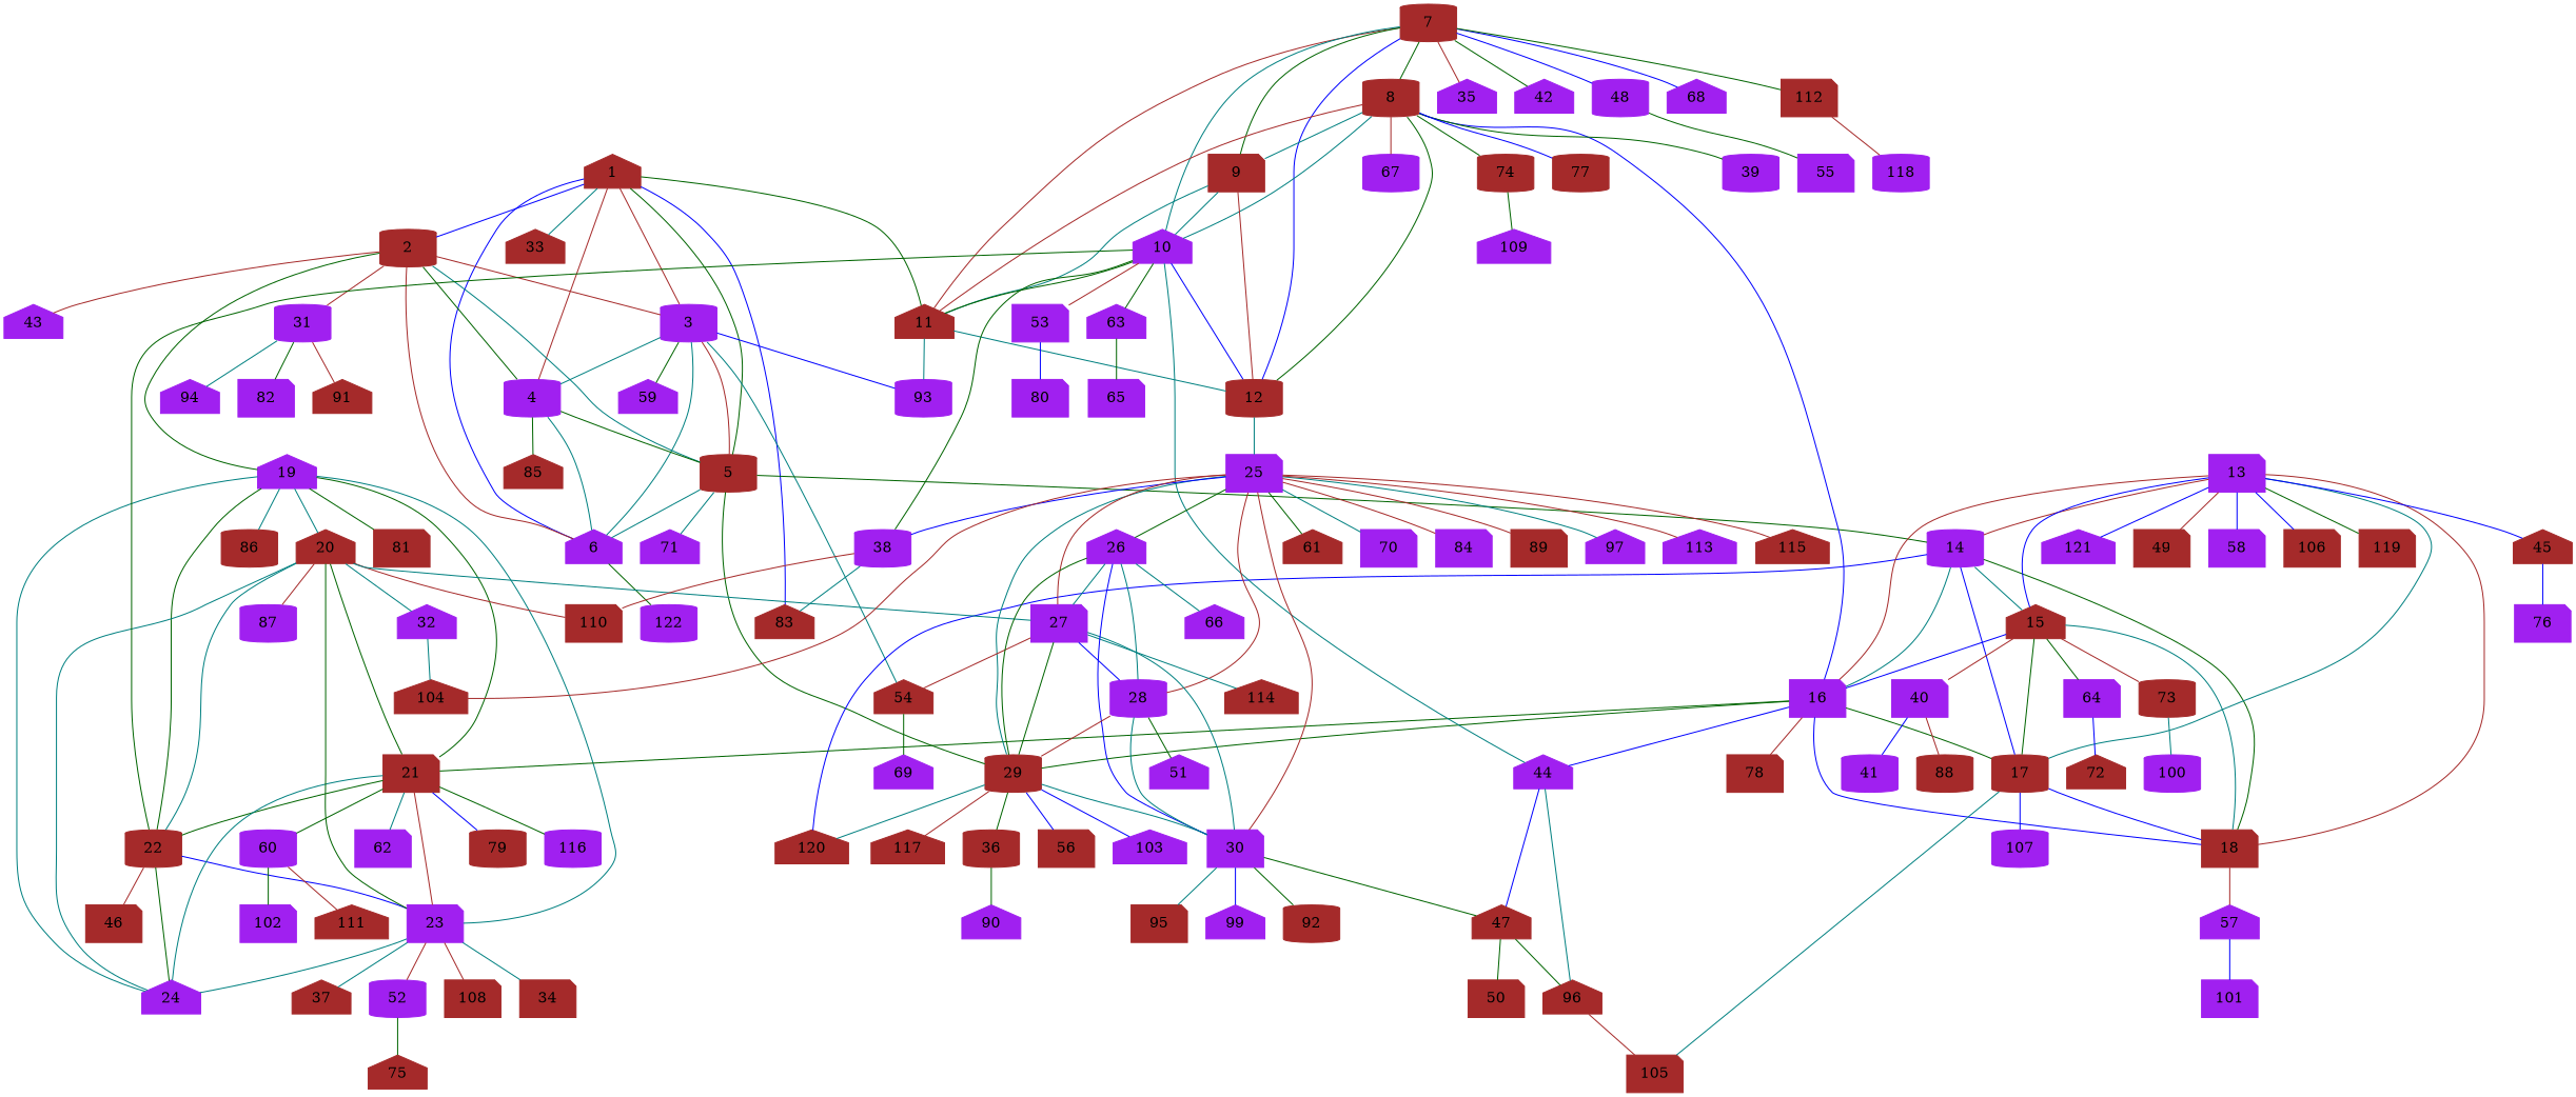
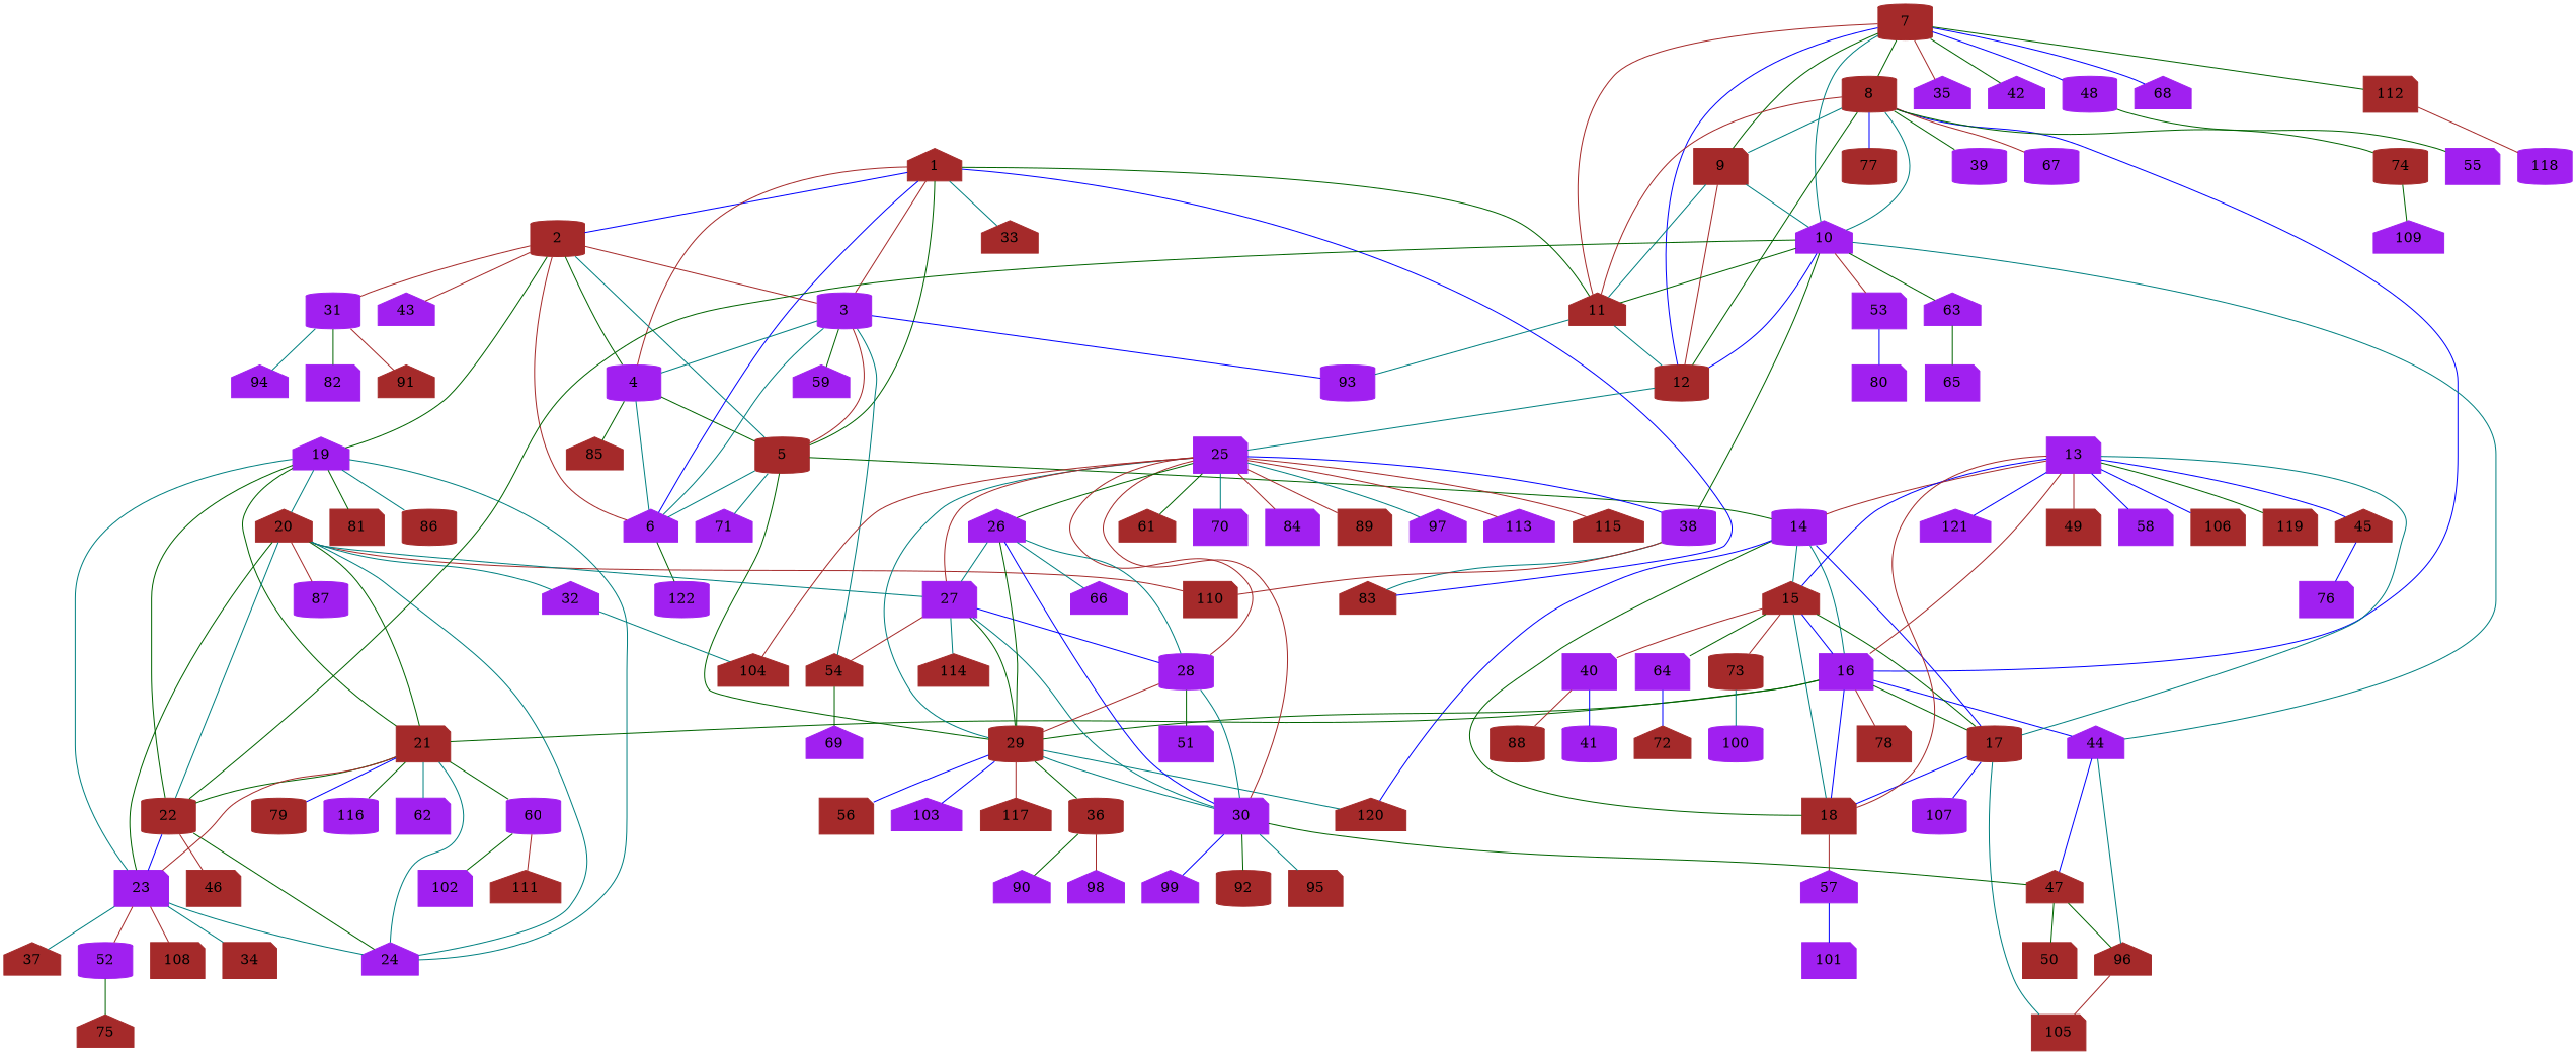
  graph {
    node [color=purple shape=house style=filled]
    edge [color=darkgreen]
    1 [color=brown]
    2 [color=brown shape=cylinder]
    3 [shape=cylinder]
    4 [shape=cylinder]
    5 [color=brown shape=cylinder]
    6
    11 [color=brown]
    33 [color=brown]
    83 [color=brown]
    19
    31 [shape=cylinder]
    43
    54 [color=brown]
    59
    93 [shape=cylinder]
    85 [color=brown]
    14 [shape=cylinder]
    29 [color=brown shape=cylinder]
    71
    122 [shape=cylinder]
    12 [color=brown shape=cylinder]
    22 [color=brown shape=cylinder]
    21 [color=brown shape=note]
    20 [color=brown]
    23 [shape=note]
    24
    81 [color=brown shape=note]
    86 [color=brown shape=cylinder]
    82 [shape=note]
    91 [color=brown]
    94
    69
    16 [shape=note]
    15 [color=brown]
    17 [color=brown shape=cylinder]
    18 [color=brown shape=note]
    120 [color=brown]
    30 [shape=note]
    36 [color=brown shape=cylinder]
    56 [color=brown shape=note]
    103
    117 [color=brown]
    7 [color=brown shape=cylinder]
    8 [color=brown shape=cylinder]
    9 [color=brown shape=note]
    10
    35
    42
    48 [shape=cylinder]
    68
    112 [color=brown shape=note]
    39 [shape=cylinder]
    67 [shape=cylinder]
    74 [color=brown shape=cylinder]
    77 [color=brown shape=cylinder]
    38 [shape=cylinder]
    44
    53 [shape=note]
    63
    25 [shape=note]
    55 [shape=note]
    118 [shape=cylinder]
    78 [color=brown shape=note]
    109
    46 [color=brown shape=note]
    110 [color=brown shape=note]
    47 [color=brown]
    96 [color=brown]
    80 [shape=note]
    65 [shape=note]
    27 [shape=note]
    26
    28 [shape=cylinder]
    61 [color=brown]
    70 [shape=note]
    84 [shape=note]
    89 [color=brown shape=note]
    97
    104 [color=brown]
    113
    115 [color=brown]
    13 [shape=note]
    45 [color=brown]
    49 [color=brown shape=note]
    58 [shape=note]
    106 [color=brown shape=note]
    119 [color=brown shape=note]
    121
    40 [shape=note]
    64 [shape=note]
    73 [color=brown shape=cylinder]
    105 [color=brown shape=note]
    107 [shape=cylinder]
    57
    76 [shape=note]
    41 [shape=cylinder]
    88 [color=brown shape=cylinder]
    72 [color=brown]
    100 [shape=cylinder]
    60 [shape=cylinder]
    62 [shape=note]
    79 [color=brown shape=cylinder]
    116 [shape=cylinder]
    101 [shape=note]
    32
    87 [shape=cylinder]
    34 [color=brown shape=note]
    37 [color=brown]
    52 [shape=cylinder]
    108 [color=brown shape=note]
    114 [color=brown]
    102 [shape=note]
    111 [color=brown]
    75 [color=brown]
    66
-   51
+   51 [shape=note]
    92 [color=brown shape=cylinder]
    95 [color=brown shape=note]
    99
    90
+   98
    50 [color=brown shape=note]
    1 -- 2 [color=blue]
    1 -- 3 [color=brown]
    1 -- 4 [color=brown]
    1 -- 5
    1 -- 6 [color=blue]
    1 -- 11
    1 -- 33 [color=teal]
    1 -- 83 [color=blue]
    2 -- 3 [color=brown]
    2 -- 4
    2 -- 5 [color=teal]
    2 -- 6 [color=brown]
    2 -- 19
    2 -- 31 [color=brown]
    2 -- 43 [color=brown]
    3 -- 4 [color=teal]
    3 -- 5 [color=brown]
    3 -- 6 [color=teal]
    3 -- 54 [color=teal]
    3 -- 59
    3 -- 93 [color=blue]
    4 -- 5
    4 -- 6 [color=teal]
    4 -- 85
    5 -- 6 [color=teal]
    5 -- 14
    5 -- 29
    5 -- 71 [color=teal]
    6 -- 122
    11 -- 93 [color=teal]
    11 -- 12 [color=teal]
    19 -- 22
    19 -- 21
    19 -- 20 [color=teal]
    19 -- 23 [color=teal]
    19 -- 24 [color=teal]
    19 -- 81
    19 -- 86 [color=teal]
    31 -- 82
    31 -- 91 [color=brown]
    31 -- 94 [color=teal]
    54 -- 69
    14 -- 16 [color=teal]
    14 -- 15 [color=teal]
    14 -- 17 [color=blue]
    14 -- 18
    14 -- 120 [color=blue]
    29 -- 120 [color=teal]
    29 -- 30 [color=teal]
    29 -- 36
    29 -- 56 [color=blue]
    29 -- 103 [color=blue]
    29 -- 117 [color=brown]
    12 -- 25 [color=teal]
    22 -- 23 [color=blue]
    22 -- 24
    22 -- 46 [color=brown]
    21 -- 22
    21 -- 23 [color=brown]
    21 -- 24 [color=teal]
    21 -- 60
    21 -- 62 [color=teal]
    21 -- 79 [color=blue]
    21 -- 116
    20 -- 22 [color=teal]
    20 -- 21
    20 -- 23
    20 -- 24 [color=teal]
    20 -- 110 [color=brown]
    20 -- 27 [color=teal]
    20 -- 32 [color=teal]
    20 -- 87 [color=brown]
    23 -- 24 [color=teal]
    23 -- 34 [color=teal]
    23 -- 37 [color=teal]
    23 -- 52 [color=brown]
    23 -- 108 [color=brown]
    16 -- 29
    16 -- 21
    16 -- 17
    16 -- 18 [color=blue]
    16 -- 44 [color=blue]
    16 -- 78 [color=brown]
    15 -- 16 [color=blue]
    15 -- 17
    15 -- 18 [color=teal]
    15 -- 40 [color=brown]
    15 -- 64
    15 -- 73 [color=brown]
    17 -- 18 [color=blue]
    17 -- 105 [color=teal]
    17 -- 107 [color=blue]
    18 -- 57 [color=brown]
    30 -- 47
    30 -- 92
    30 -- 95 [color=teal]
    30 -- 99 [color=blue]
    36 -- 90
+   36 -- 98 [color=brown]
    7 -- 11 [color=brown]
    7 -- 12 [color=blue]
    7 -- 8
    7 -- 9
    7 -- 10 [color=teal]
    7 -- 35 [color=brown]
    7 -- 42
    7 -- 48 [color=blue]
    7 -- 68 [color=blue]
    7 -- 112
    8 -- 11 [color=brown]
    8 -- 12
    8 -- 16 [color=blue]
    8 -- 9 [color=teal]
    8 -- 10 [color=teal]
    8 -- 39
    8 -- 67 [color=brown]
    8 -- 74
    8 -- 77 [color=blue]
    9 -- 11 [color=teal]
    9 -- 12 [color=brown]
    9 -- 10 [color=teal]
    10 -- 11
    10 -- 12 [color=blue]
    10 -- 22
    10 -- 38
    10 -- 44 [color=teal]
    10 -- 53 [color=brown]
    10 -- 63
    48 -- 55
    112 -- 118 [color=brown]
    74 -- 109
    38 -- 83 [color=teal]
    38 -- 110 [color=brown]
    44 -- 47 [color=blue]
    44 -- 96 [color=teal]
    53 -- 80 [color=blue]
    63 -- 65
    25 -- 29 [color=teal]
    25 -- 30 [color=brown]
    25 -- 38 [color=blue]
    25 -- 27 [color=brown]
    25 -- 26
    25 -- 28 [color=brown]
    25 -- 61
    25 -- 70 [color=teal]
    25 -- 84 [color=brown]
    25 -- 89 [color=brown]
    25 -- 97 [color=teal]
    25 -- 104 [color=brown]
    25 -- 113 [color=brown]
    25 -- 115 [color=brown]
    47 -- 96
    47 -- 50
    96 -- 105 [color=brown]
    27 -- 54 [color=brown]
    27 -- 29
    27 -- 30 [color=teal]
    27 -- 28 [color=blue]
    27 -- 114 [color=teal]
    26 -- 29
    26 -- 30 [color=blue]
    26 -- 27 [color=teal]
    26 -- 28 [color=teal]
    26 -- 66 [color=teal]
    28 -- 29 [color=brown]
    28 -- 30 [color=teal]
    28 -- 51
    13 -- 14 [color=brown]
    13 -- 16 [color=brown]
    13 -- 15 [color=blue]
    13 -- 17 [color=teal]
    13 -- 18 [color=brown]
    13 -- 45 [color=blue]
    13 -- 49 [color=brown]
    13 -- 58 [color=blue]
    13 -- 106 [color=blue]
    13 -- 119
    13 -- 121 [color=blue]
    45 -- 76 [color=blue]
    40 -- 41 [color=blue]
    40 -- 88 [color=brown]
    64 -- 72 [color=blue]
    73 -- 100 [color=teal]
    57 -- 101 [color=blue]
    60 -- 102
    60 -- 111 [color=brown]
    32 -- 104 [color=teal]
    52 -- 75
  }
